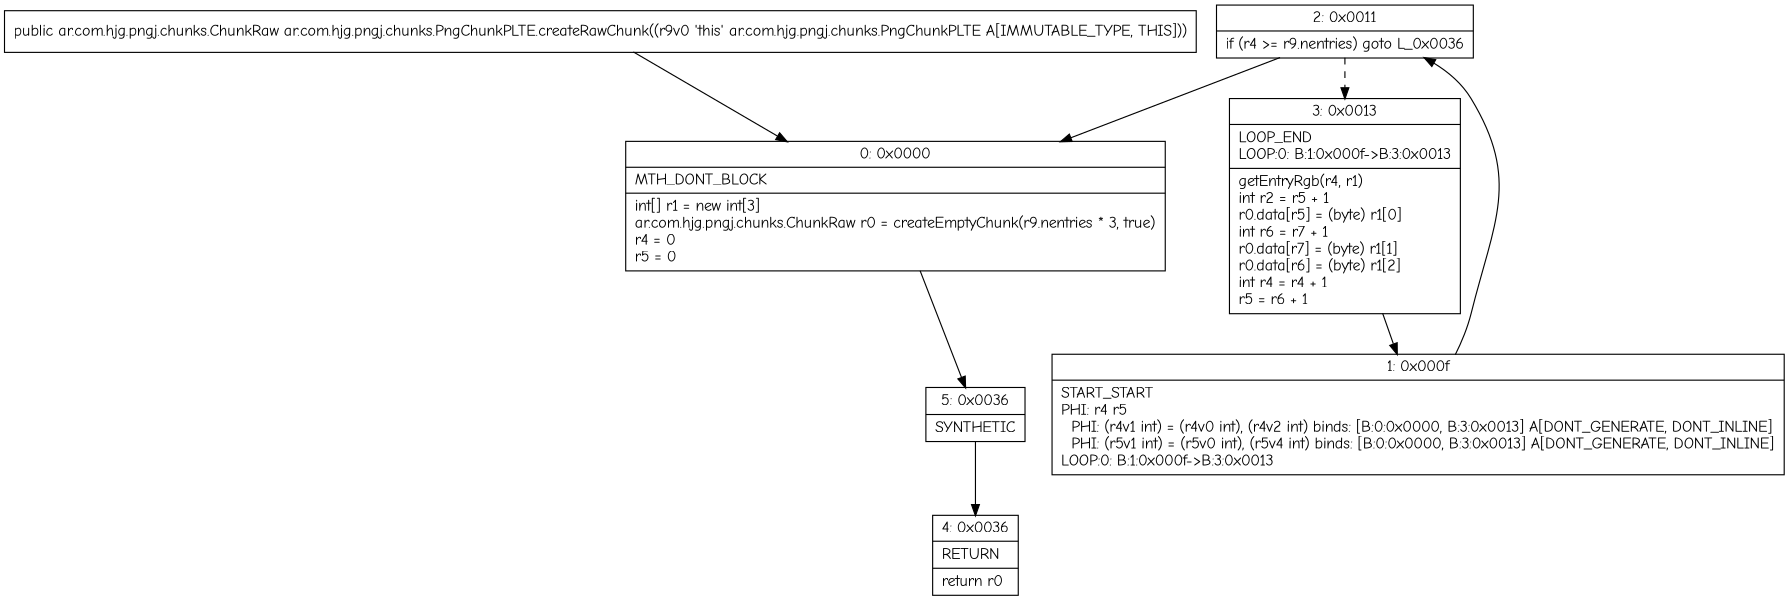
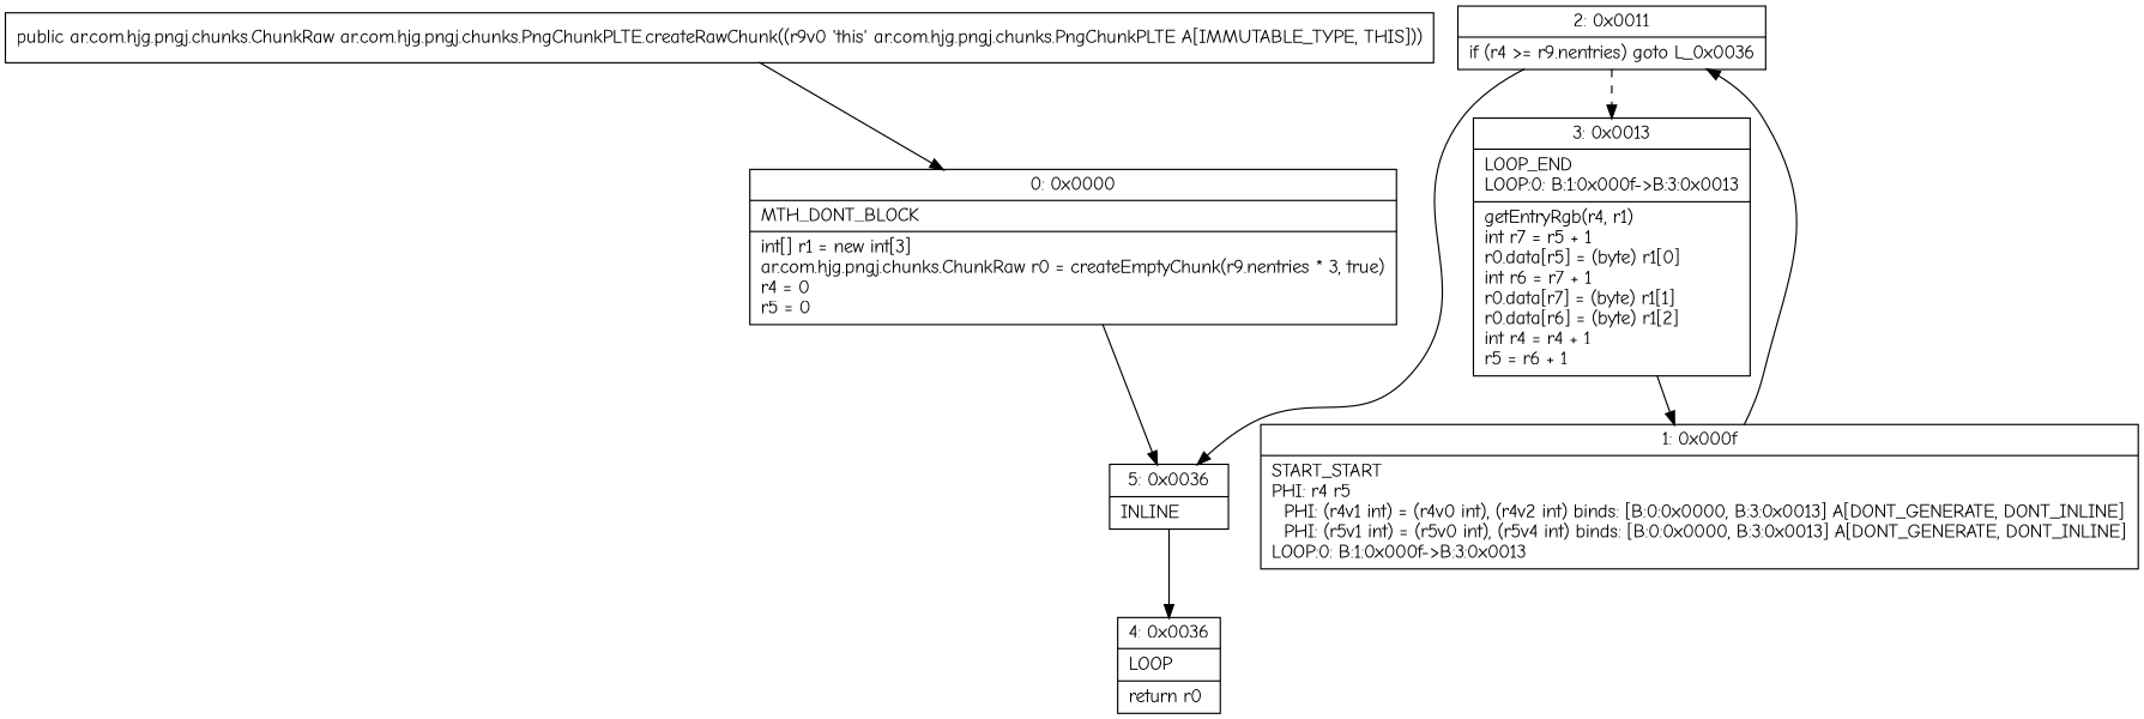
  digraph {
    fontname="Comic Neue"
    node [fontname="Comic Neue" shape=record]
    edge [fontname="Comic Neue"]
    n1 [label="{0\:\ 0x0000|MTH_DONT_BLOCK\l|int[] r1 = new int[3]\lar.com.hjg.pngj.chunks.ChunkRaw r0 = createEmptyChunk(r9.nentries * 3, true)\lr4 = 0\lr5 = 0\l}"]
-   n2 [label="{5\:\ 0x0036|SYNTHETIC\l}"]
+   n2 [label="{5\:\ 0x0036|INLINE\l}"]
    n3 [label="{1\:\ 0x000f|START_START\lPHI: r4 r5 \l  PHI: (r4v1 int) = (r4v0 int), (r4v2 int) binds: [B:0:0x0000, B:3:0x0013] A[DONT_GENERATE, DONT_INLINE]\l  PHI: (r5v1 int) = (r5v0 int), (r5v4 int) binds: [B:0:0x0000, B:3:0x0013] A[DONT_GENERATE, DONT_INLINE]\lLOOP:0: B:1:0x000f\-\>B:3:0x0013\l}"]
    n4 [label="{2\:\ 0x0011|if (r4 \>= r9.nentries) goto L_0x0036\l}"]
-   n5 [label="{3\:\ 0x0013|LOOP_END\lLOOP:0: B:1:0x000f\-\>B:3:0x0013\l|getEntryRgb(r4, r1)\lint r2 = r5 + 1\lr0.data[r5] = (byte) r1[0]\lint r6 = r7 + 1\lr0.data[r7] = (byte) r1[1]\lr0.data[r6] = (byte) r1[2]\lint r4 = r4 + 1\lr5 = r6 + 1\l}"]
-   n6 [label="{4\:\ 0x0036|RETURN\l|return r0\l}"]
+   n5 [label="{3\:\ 0x0013|LOOP_END\lLOOP:0: B:1:0x000f\-\>B:3:0x0013\l|getEntryRgb(r4, r1)\lint r7 = r5 + 1\lr0.data[r5] = (byte) r1[0]\lint r6 = r7 + 1\lr0.data[r7] = (byte) r1[1]\lr0.data[r6] = (byte) r1[2]\lint r4 = r4 + 1\lr5 = r6 + 1\l}"]
+   n6 [label="{4\:\ 0x0036|LOOP\l|return r0\l}"]
    n7 [label="{public ar.com.hjg.pngj.chunks.ChunkRaw ar.com.hjg.pngj.chunks.PngChunkPLTE.createRawChunk((r9v0 'this' ar.com.hjg.pngj.chunks.PngChunkPLTE A[IMMUTABLE_TYPE, THIS])) }"]
    n1 -> n2
    n2 -> n6
    n3 -> n4
-   n4 -> n1
+   n4 -> n2
    n4 -> n5 [style=dashed]
    n5 -> n3
    n7 -> n1
  }
